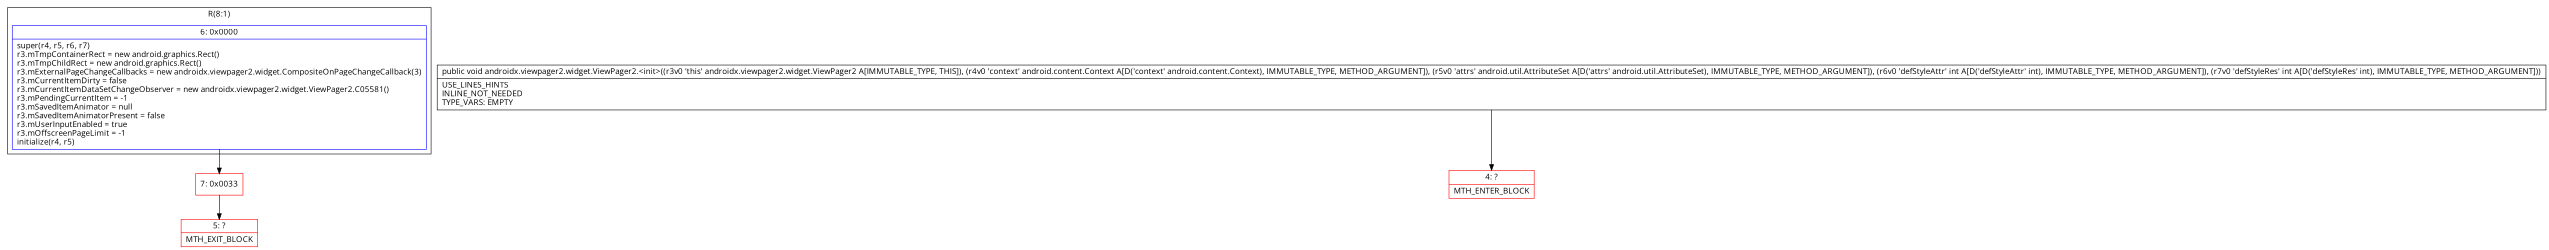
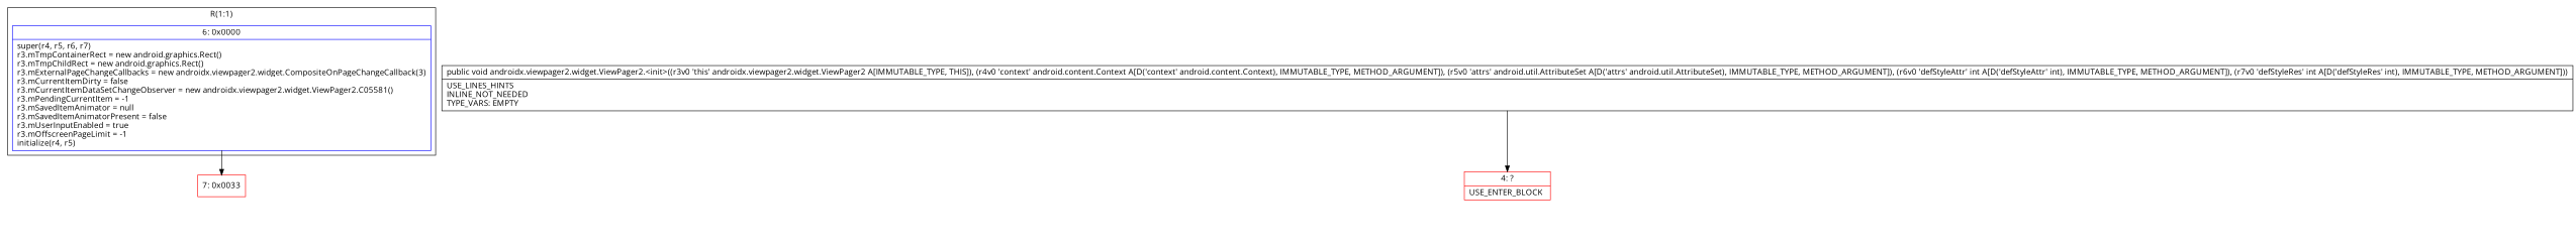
  digraph {
    fontname="Open Sans"
    node [color=red fontname="Open Sans" shape=record]
    edge [fontname="Open Sans"]
    n1 [color=blue label="{6\:\ 0x0000|super(r4, r5, r6, r7)\lr3.mTmpContainerRect = new android.graphics.Rect()\lr3.mTmpChildRect = new android.graphics.Rect()\lr3.mExternalPageChangeCallbacks = new androidx.viewpager2.widget.CompositeOnPageChangeCallback(3)\lr3.mCurrentItemDirty = false\lr3.mCurrentItemDataSetChangeObserver = new androidx.viewpager2.widget.ViewPager2.C05581()\lr3.mPendingCurrentItem = \-1\lr3.mSavedItemAnimator = null\lr3.mSavedItemAnimatorPresent = false\lr3.mUserInputEnabled = true\lr3.mOffscreenPageLimit = \-1\linitialize(r4, r5)\l}"]
    n2 [label="{7\:\ 0x0033}"]
-   n3 [label="{5\:\ ?|MTH_EXIT_BLOCK\l}"]
-   n4 [label="{4\:\ ?|MTH_ENTER_BLOCK\l}"]
+   n4 [label="{4\:\ ?|USE_ENTER_BLOCK\l}"]
    n5 [label="{public void androidx.viewpager2.widget.ViewPager2.\<init\>((r3v0 'this' androidx.viewpager2.widget.ViewPager2 A[IMMUTABLE_TYPE, THIS]), (r4v0 'context' android.content.Context A[D('context' android.content.Context), IMMUTABLE_TYPE, METHOD_ARGUMENT]), (r5v0 'attrs' android.util.AttributeSet A[D('attrs' android.util.AttributeSet), IMMUTABLE_TYPE, METHOD_ARGUMENT]), (r6v0 'defStyleAttr' int A[D('defStyleAttr' int), IMMUTABLE_TYPE, METHOD_ARGUMENT]), (r7v0 'defStyleRes' int A[D('defStyleRes' int), IMMUTABLE_TYPE, METHOD_ARGUMENT]))  | USE_LINES_HINTS\lINLINE_NOT_NEEDED\lTYPE_VARS: EMPTY\l}" color=""]
    subgraph cluster_1 {
-     label="R(8:1)"
+     label="R(1:1)"
      n1
    }
    n1 -> n2
-   n2 -> n3
    n5 -> n4
  }
